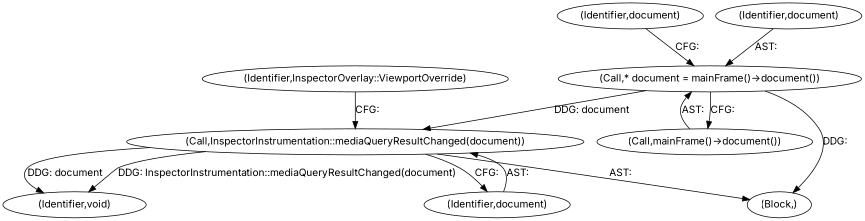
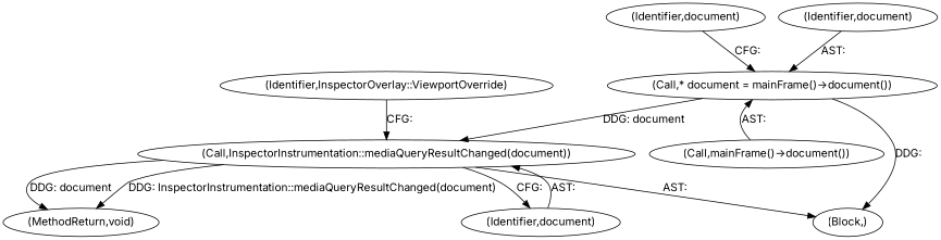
  digraph {
    fontname=Inter
    node [fontname=Inter]
    edge [fontname=Inter]
    n1 [label="(Call,* document = mainFrame()->document())"]
    n2 [label="(Call,InspectorInstrumentation::mediaQueryResultChanged(document))"]
    n3 [label="(Block,)"]
    n4 [label="(Call,mainFrame()->document())"]
-   n5 [label="(Identifier,void)"]
+   n5 [label="(MethodReturn,void)"]
    n6 [label="(Identifier,document)"]
    n7 [label="(Identifier,InspectorOverlay::ViewportOverride)"]
    n8 [label="(Identifier,document)"]
    n9 [label="(Identifier,document)"]
    n1 -> n2 [label="DDG: document"]
    n1 -> n3 [label="DDG: "]
-   n1 -> n4 [label="CFG: "]
    n2 -> n3 [label="AST: "]
    n2 -> n5 [label="DDG: InspectorInstrumentation::mediaQueryResultChanged(document)"]
    n2 -> n5 [label="DDG: document"]
    n2 -> n6 [label="CFG: "]
    n4 -> n1 [label="AST: "]
    n6 -> n2 [label="AST: "]
    n7 -> n2 [label="CFG: "]
    n8 -> n1 [label="CFG: "]
    n9 -> n1 [label="AST: "]
  }
